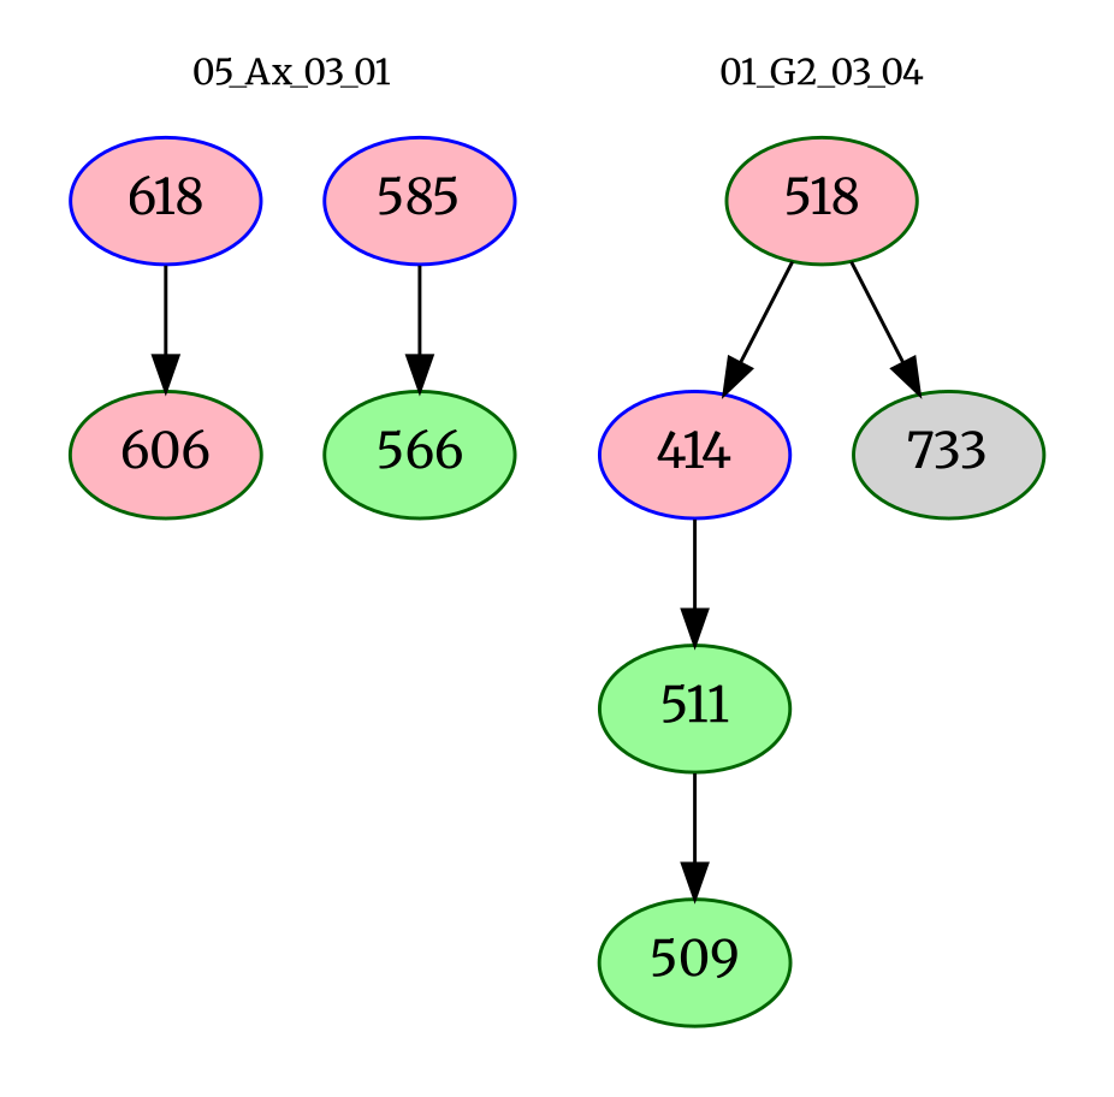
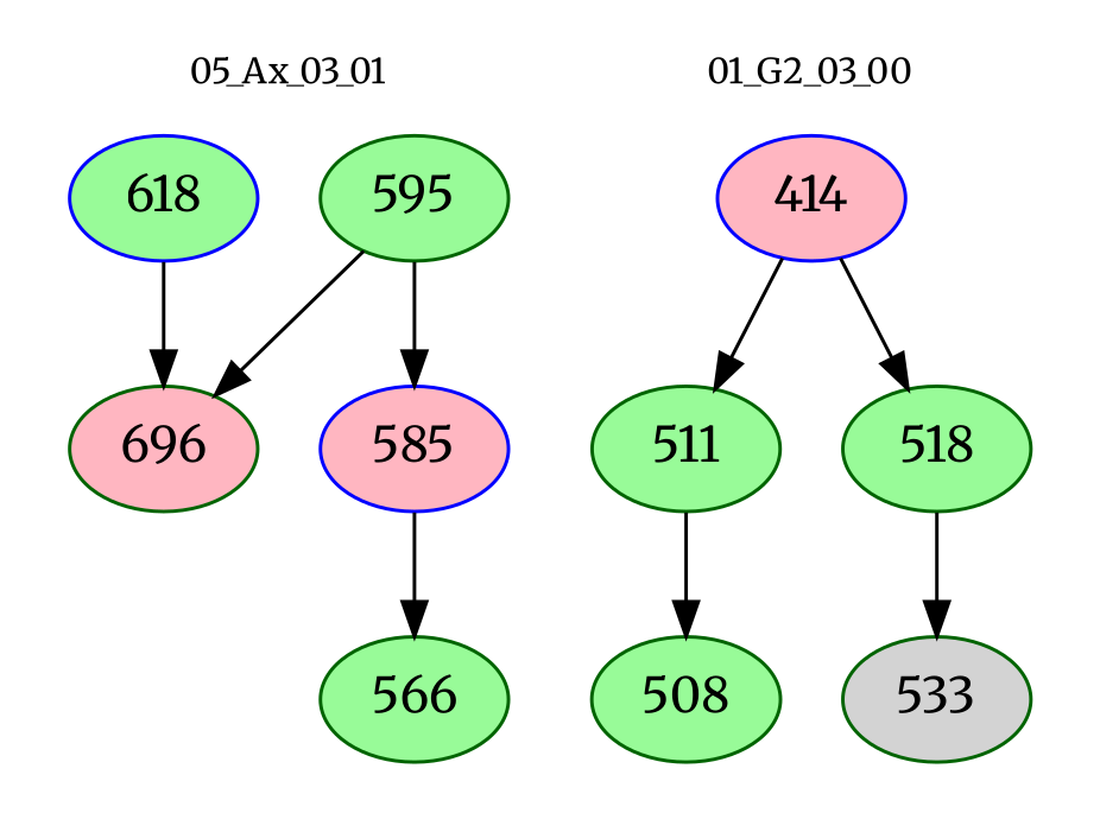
  digraph {
    fontname=Merriweather
    node [color=darkgreen fillcolor=palegreen fontname=Merriweather style=filled]
    edge [color=black fontname=Merriweather]
+   n1 [label=595]
    n2 [color=blue fillcolor=lightpink label=585]
-   n3 [fillcolor=lightpink label=606]
+   n3 [fillcolor=lightpink label=696]
    n4 [label=566]
-   n5 [color=blue fillcolor=lightpink label=618]
+   n5 [color=blue label=618]
    n6 [color=blue fillcolor=lightpink label=414]
    n7 [label=511]
-   n8 [fillcolor=lightpink label=518]
-   n9 [label=509]
-   n10 [fillcolor=lightgrey label=733]
+   n8 [label=518]
+   n9 [label=508]
+   n10 [fillcolor=lightgrey label=533]
    subgraph cluster_1 {
      color=white
      fontsize=10
      label="05_Ax_03_01"
+     n1
      n2
      n3
      n4
      n5
    }
    subgraph cluster_2 {
      color=white
      fontsize=10
-     label="01_G2_03_04"
+     label="01_G2_03_00"
      n6
      n7
      n8
      n9
      n10
    }
+   n1 -> n2
+   n1 -> n3
    n2 -> n4
    n5 -> n3
    n6 -> n7
-   n8 -> n6
+   n6 -> n8
    n7 -> n9
    n8 -> n10
  }
